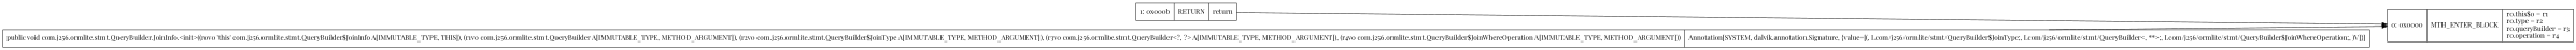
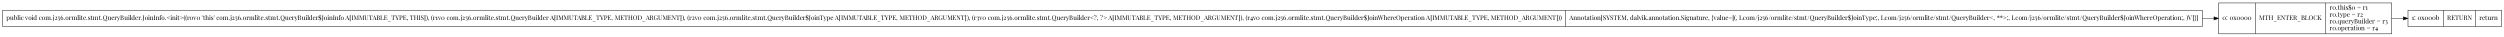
  digraph {
    rankdir=LR
    fontname="Playfair Display"
    node [shape=record fontname="Playfair Display"]
    edge [fontname="Playfair Display"]
    n1 [label="{0\:\ 0x0000|MTH_ENTER_BLOCK\l|r0.this$0 = r1\lr0.type = r2\lr0.queryBuilder = r3\lr0.operation = r4\l}"]
    n2 [label="{1\:\ 0x000b|RETURN\l|return\l}"]
    n3 [label="{public void com.j256.ormlite.stmt.QueryBuilder.JoinInfo.\<init\>((r0v0 'this' com.j256.ormlite.stmt.QueryBuilder$JoinInfo A[IMMUTABLE_TYPE, THIS]), (r1v0 com.j256.ormlite.stmt.QueryBuilder A[IMMUTABLE_TYPE, METHOD_ARGUMENT]), (r2v0 com.j256.ormlite.stmt.QueryBuilder$JoinType A[IMMUTABLE_TYPE, METHOD_ARGUMENT]), (r3v0 com.j256.ormlite.stmt.QueryBuilder\<?, ?\> A[IMMUTABLE_TYPE, METHOD_ARGUMENT]), (r4v0 com.j256.ormlite.stmt.QueryBuilder$JoinWhereOperation A[IMMUTABLE_TYPE, METHOD_ARGUMENT]))  | Annotation[SYSTEM, dalvik.annotation.Signature, \{value=[(, Lcom\/j256\/ormlite\/stmt\/QueryBuilder$JoinType;, Lcom\/j256\/ormlite\/stmt\/QueryBuilder\<, **\>;, Lcom\/j256\/ormlite\/stmt\/QueryBuilder$JoinWhereOperation;, )V]\}]\l}"]
-   n2 -> n1
+   n1 -> n2
    n3 -> n1
  }
